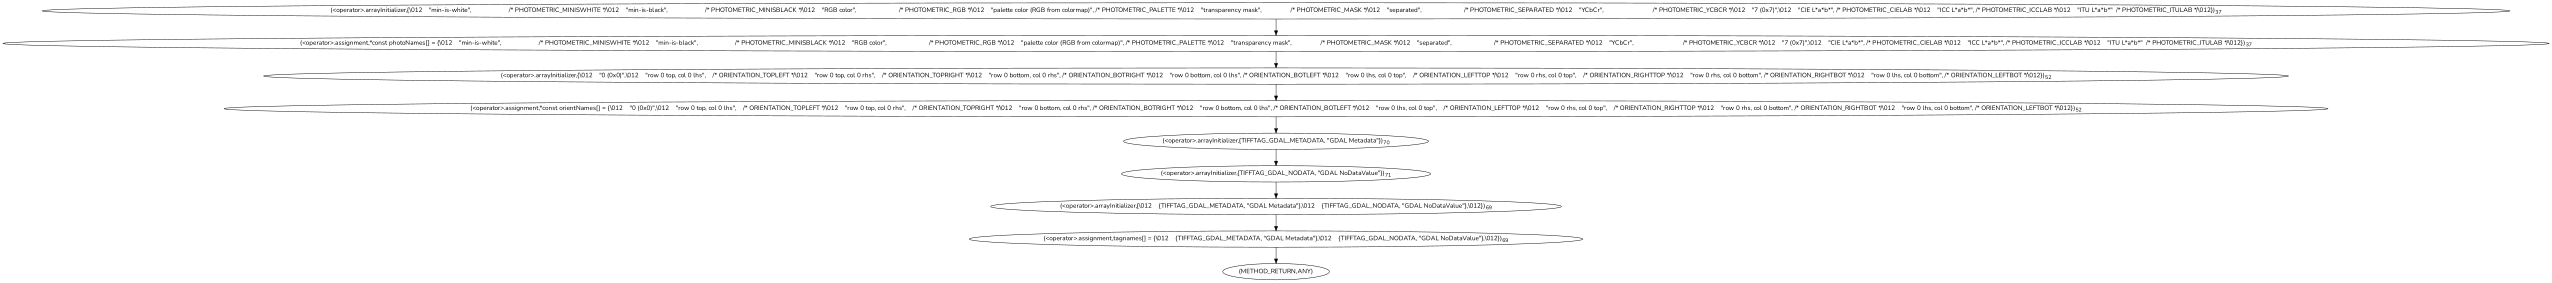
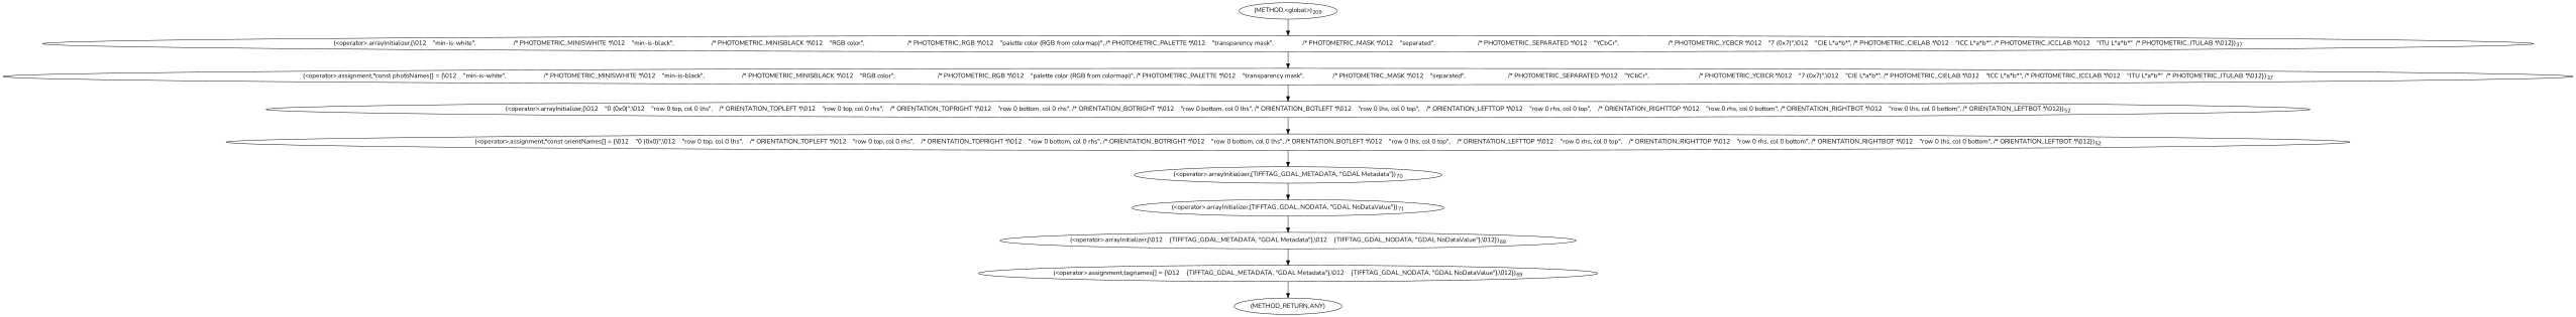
  digraph {
    fontname=Nunito
    node [fontname=Nunito]
    edge [fontname=Nunito]
    n1 [label=<(&lt;operator&gt;.assignment,*const photoNames[] = {\012    &quot;min-is-white&quot;,                      /* PHOTOMETRIC_MINISWHITE */\012    &quot;min-is-black&quot;,                      /* PHOTOMETRIC_MINISBLACK */\012    &quot;RGB color&quot;,                         /* PHOTOMETRIC_RGB */\012    &quot;palette color (RGB from colormap)&quot;, /* PHOTOMETRIC_PALETTE */\012    &quot;transparency mask&quot;,                 /* PHOTOMETRIC_MASK */\012    &quot;separated&quot;,                         /* PHOTOMETRIC_SEPARATED */\012    &quot;YCbCr&quot;,                             /* PHOTOMETRIC_YCBCR */\012    &quot;7 (0x7)&quot;,\012    &quot;CIE L*a*b*&quot;, /* PHOTOMETRIC_CIELAB */\012    &quot;ICC L*a*b*&quot;, /* PHOTOMETRIC_ICCLAB */\012    &quot;ITU L*a*b*&quot;  /* PHOTOMETRIC_ITULAB */\012})<SUB>37</SUB>>]
    n2 [label=<(&lt;operator&gt;.arrayInitializer,{\012    &quot;0 (0x0)&quot;,\012    &quot;row 0 top, col 0 lhs&quot;,    /* ORIENTATION_TOPLEFT */\012    &quot;row 0 top, col 0 rhs&quot;,    /* ORIENTATION_TOPRIGHT */\012    &quot;row 0 bottom, col 0 rhs&quot;, /* ORIENTATION_BOTRIGHT */\012    &quot;row 0 bottom, col 0 lhs&quot;, /* ORIENTATION_BOTLEFT */\012    &quot;row 0 lhs, col 0 top&quot;,    /* ORIENTATION_LEFTTOP */\012    &quot;row 0 rhs, col 0 top&quot;,    /* ORIENTATION_RIGHTTOP */\012    &quot;row 0 rhs, col 0 bottom&quot;, /* ORIENTATION_RIGHTBOT */\012    &quot;row 0 lhs, col 0 bottom&quot;, /* ORIENTATION_LEFTBOT */\012})<SUB>52</SUB>>]
    n3 [label=<(&lt;operator&gt;.assignment,*const orientNames[] = {\012    &quot;0 (0x0)&quot;,\012    &quot;row 0 top, col 0 lhs&quot;,    /* ORIENTATION_TOPLEFT */\012    &quot;row 0 top, col 0 rhs&quot;,    /* ORIENTATION_TOPRIGHT */\012    &quot;row 0 bottom, col 0 rhs&quot;, /* ORIENTATION_BOTRIGHT */\012    &quot;row 0 bottom, col 0 lhs&quot;, /* ORIENTATION_BOTLEFT */\012    &quot;row 0 lhs, col 0 top&quot;,    /* ORIENTATION_LEFTTOP */\012    &quot;row 0 rhs, col 0 top&quot;,    /* ORIENTATION_RIGHTTOP */\012    &quot;row 0 rhs, col 0 bottom&quot;, /* ORIENTATION_RIGHTBOT */\012    &quot;row 0 lhs, col 0 bottom&quot;, /* ORIENTATION_LEFTBOT */\012})<SUB>52</SUB>>]
    n4 [label=<(&lt;operator&gt;.arrayInitializer,{TIFFTAG_GDAL_METADATA, &quot;GDAL Metadata&quot;})<SUB>70</SUB>>]
    n5 [label=<(&lt;operator&gt;.assignment,tagnames[] = {\012    {TIFFTAG_GDAL_METADATA, &quot;GDAL Metadata&quot;},\012    {TIFFTAG_GDAL_NODATA, &quot;GDAL NoDataValue&quot;},\012})<SUB>69</SUB>>]
    n6 [label=<(METHOD_RETURN,ANY)>]
    n7 [label=<(&lt;operator&gt;.arrayInitializer,{\012    &quot;min-is-white&quot;,                      /* PHOTOMETRIC_MINISWHITE */\012    &quot;min-is-black&quot;,                      /* PHOTOMETRIC_MINISBLACK */\012    &quot;RGB color&quot;,                         /* PHOTOMETRIC_RGB */\012    &quot;palette color (RGB from colormap)&quot;, /* PHOTOMETRIC_PALETTE */\012    &quot;transparency mask&quot;,                 /* PHOTOMETRIC_MASK */\012    &quot;separated&quot;,                         /* PHOTOMETRIC_SEPARATED */\012    &quot;YCbCr&quot;,                             /* PHOTOMETRIC_YCBCR */\012    &quot;7 (0x7)&quot;,\012    &quot;CIE L*a*b*&quot;, /* PHOTOMETRIC_CIELAB */\012    &quot;ICC L*a*b*&quot;, /* PHOTOMETRIC_ICCLAB */\012    &quot;ITU L*a*b*&quot;  /* PHOTOMETRIC_ITULAB */\012})<SUB>37</SUB>>]
    n8 [label=<(&lt;operator&gt;.arrayInitializer,{\012    {TIFFTAG_GDAL_METADATA, &quot;GDAL Metadata&quot;},\012    {TIFFTAG_GDAL_NODATA, &quot;GDAL NoDataValue&quot;},\012})<SUB>69</SUB>>]
    n9 [label=<(&lt;operator&gt;.arrayInitializer,{TIFFTAG_GDAL_NODATA, &quot;GDAL NoDataValue&quot;})<SUB>71</SUB>>]
+   n10 [label=<(METHOD,&lt;global&gt;)<SUB>209</SUB>>]
    n1 -> n2
    n2 -> n3
    n3 -> n4
    n4 -> n9
    n5 -> n6
    n7 -> n1
    n8 -> n5
    n9 -> n8
+   n10 -> n7
  }
